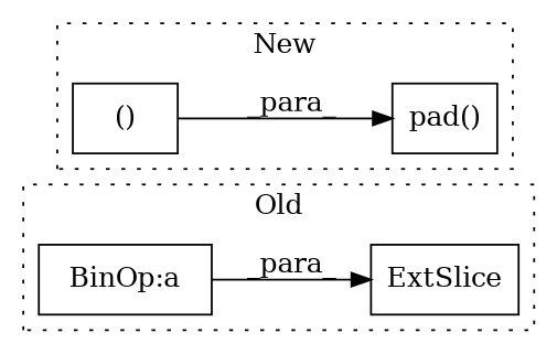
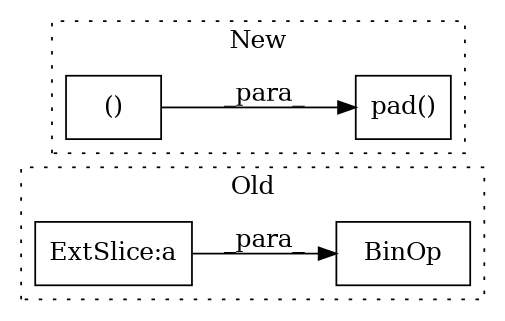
  digraph {
    rankdir=LR
    node [l=1 shape=box]
-   n1 [a=85 label=ExtSlice s=2582]
-   n2 [a=82 label="BinOp:a" s=2600]
+   n1 [a=85 label=BinOp s=2582]
+   n2 [a=82 label="ExtSlice:a" s=2600]
    n3 [a=75 l="7,1" label="pad()" s="2581,2621"]
    n4 [a=54 l=2 label="()" s=2617]
    subgraph cluster_1 {
      label=Old
      style=dotted
      n1
      n2
    }
    subgraph cluster_2 {
      label=New
      style=dotted
      n3
      n4
    }
    n2 -> n1 [label=_para_]
    n4 -> n3 [label=_para_]
  }
